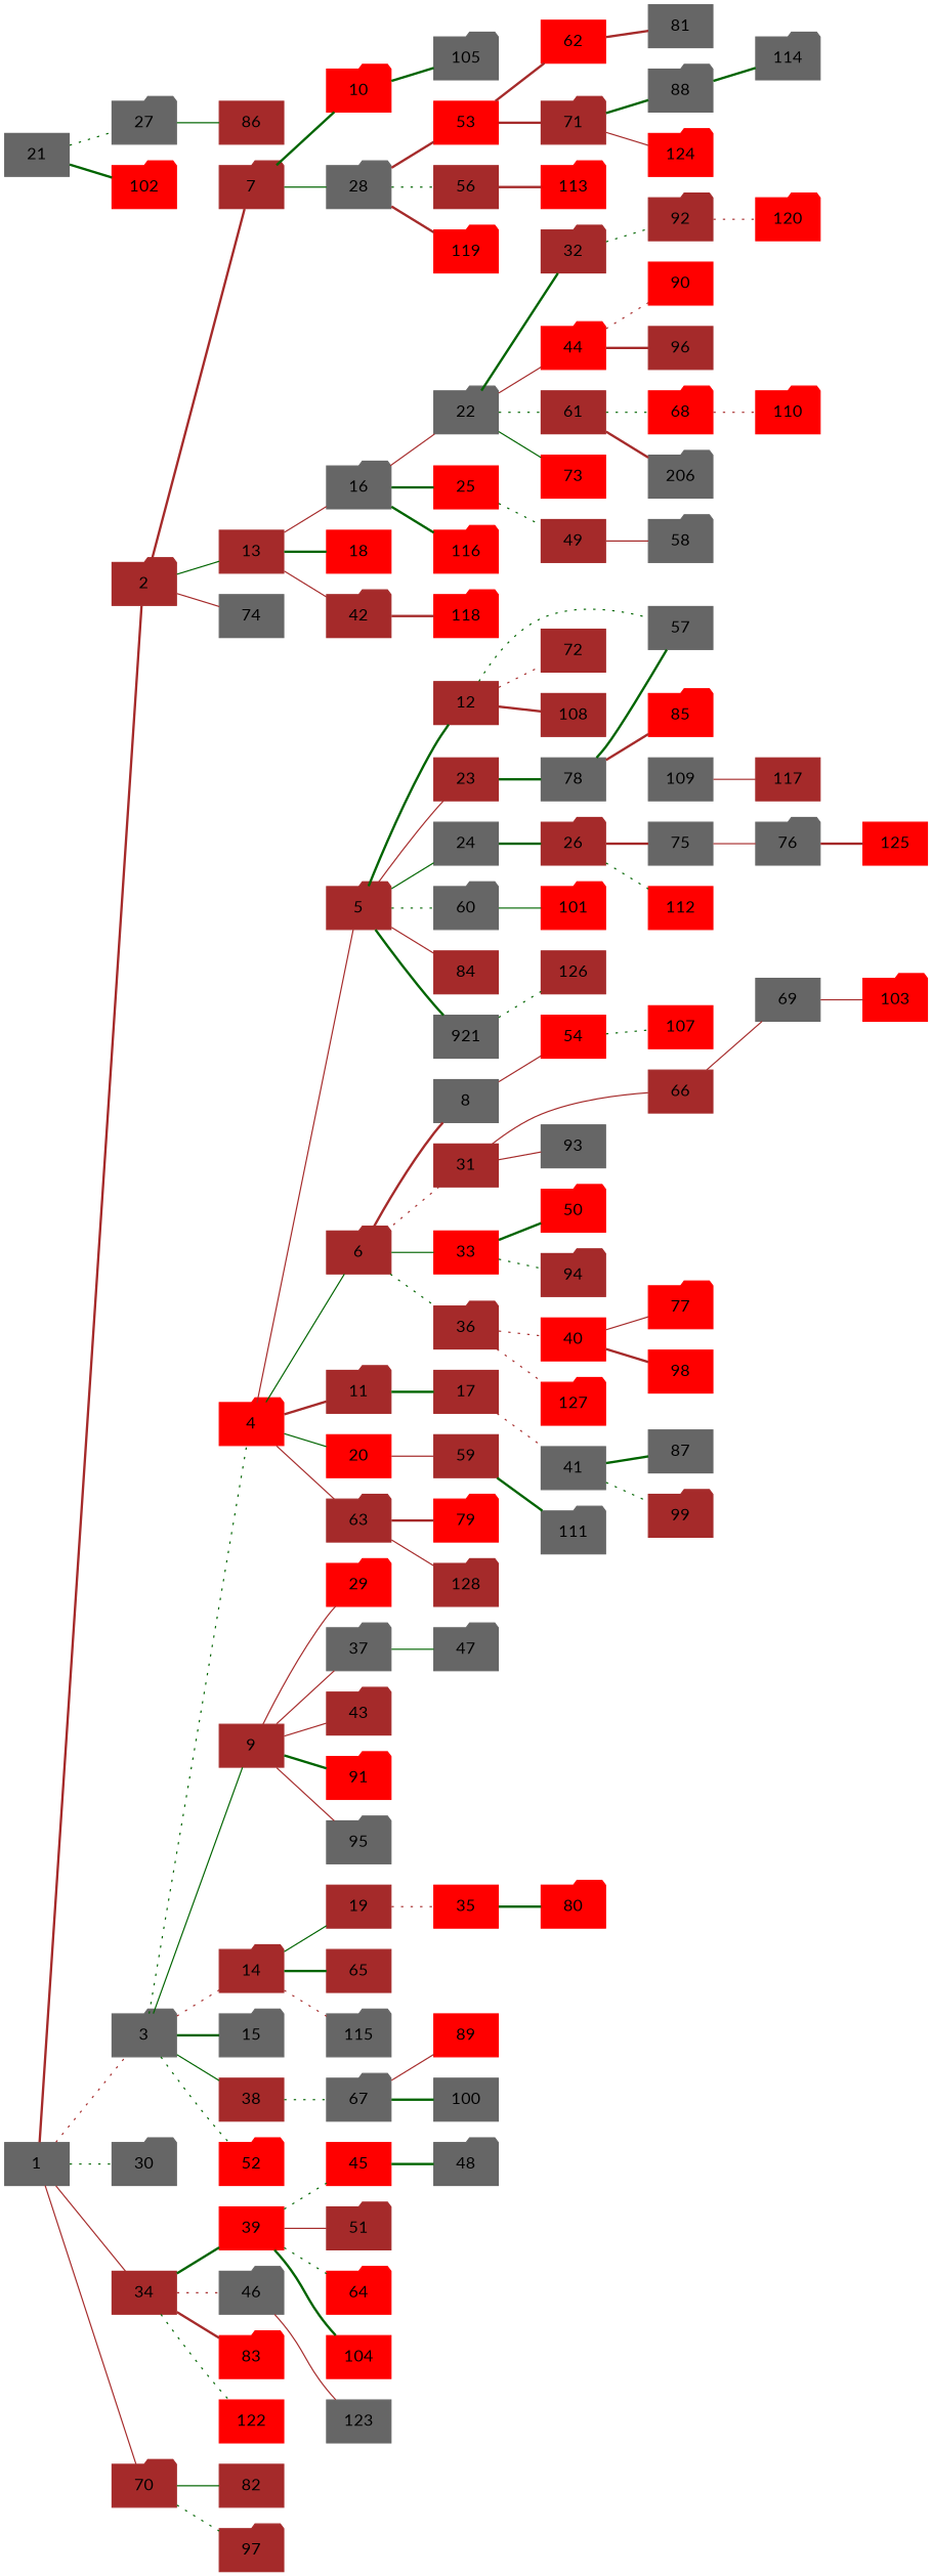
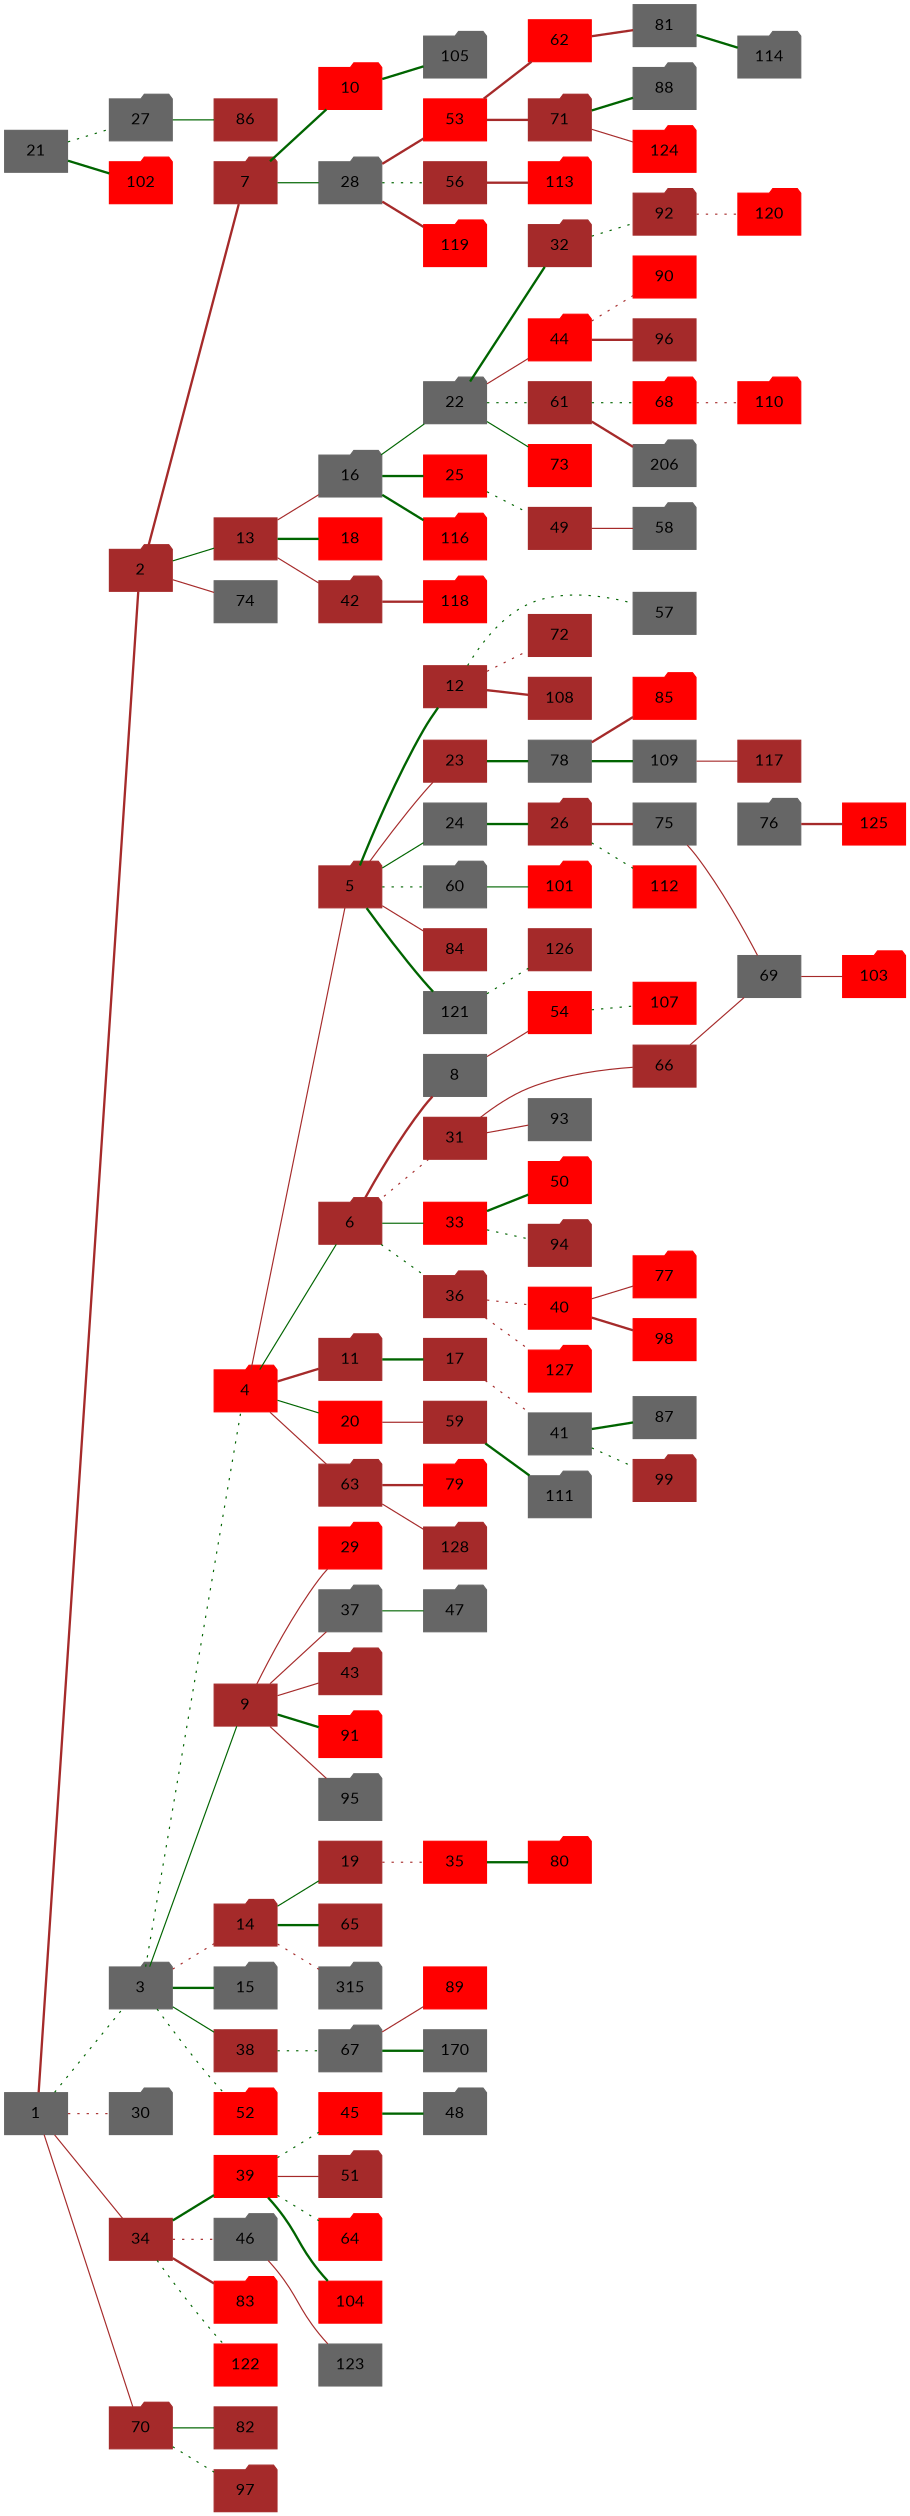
  graph {
    fontname=Lato
    rankdir=LR
    node [color=red fontname=Lato shape=folder style=filled]
    edge [color=brown fontname=Lato style=bold]
    1 [color=gray40 shape=box]
    2 [color=brown]
    3 [color=gray40]
    30 [color=gray40]
    34 [color=brown shape=box]
    70 [color=brown]
    7 [color=brown]
    13 [color=brown shape=box]
    74 [color=gray40 shape=box]
    4
    9 [color=brown shape=box]
    14 [color=brown]
    15 [color=gray40]
    38 [color=brown shape=box]
    52
    39 [shape=box]
    46 [color=gray40]
    83
    122 [shape=box]
    82 [color=brown shape=box]
    97 [color=brown]
    10
    28 [color=gray40]
    16 [color=gray40]
    18 [shape=box]
    42 [color=brown]
    5 [color=brown]
    6 [color=brown]
    11 [color=brown]
    20 [shape=box]
    63 [color=brown]
    29
    37 [color=gray40]
    43 [color=brown]
    91
    95 [color=gray40]
    19 [color=brown shape=box]
    65 [color=brown shape=box]
-   115 [color=gray40]
+   115 [color=gray40 label=315]
    67 [color=gray40]
    12 [color=brown shape=box]
    23 [color=brown shape=box]
    24 [color=gray40 shape=box]
    60 [color=gray40]
    84 [color=brown shape=box]
-   121 [color=gray40 shape=box label=921]
+   121 [color=gray40 shape=box]
    8 [color=gray40 shape=box]
    31 [color=brown shape=box]
    33 [shape=box]
    36 [color=brown]
    17 [color=brown shape=box]
    59 [color=brown shape=box]
    79
    128 [color=brown]
    57 [color=gray40 shape=box]
    72 [color=brown shape=box]
    108 [color=brown shape=box]
    78 [color=gray40 shape=box]
    26 [color=brown]
    101
    126 [color=brown shape=box]
    54 [shape=box]
    66 [color=brown shape=box]
    93 [color=gray40 shape=box]
    50
    94 [color=brown]
    40 [shape=box]
    127
    105 [color=gray40]
    53 [shape=box]
    56 [color=brown shape=box]
    119
    21 [color=gray40 shape=box]
    27 [color=gray40]
    102
    107 [shape=box]
    47 [color=gray40]
    41 [color=gray40 shape=box]
    22 [color=gray40]
    25 [shape=box]
    116
    118
    35 [shape=box]
    32 [color=brown]
    44
    61 [color=brown shape=box]
    73 [shape=box]
    49 [color=brown shape=box]
    87 [color=gray40 shape=box]
    99 [color=brown]
    80
    111 [color=gray40]
    86 [color=brown shape=box]
    92 [color=brown]
    90 [shape=box]
    96 [color=brown shape=box]
    68
    n98 [color=gray40 label=206]
    85
    109 [color=gray40 shape=box]
    75 [color=gray40 shape=box]
    112 [shape=box]
    58 [color=gray40]
    76 [color=gray40]
    62 [shape=box]
    71 [color=brown]
    113
    69 [color=gray40 shape=box]
    120
    45 [shape=box]
    51 [color=brown]
    64
    104 [shape=box]
    123 [color=gray40 shape=box]
    77
    98 [shape=box]
    89 [shape=box]
-   100 [color=gray40 shape=box]
+   100 [color=gray40 shape=box label=170]
    48 [color=gray40]
    81 [color=gray40 shape=box]
    88 [color=gray40]
    124
    110
    114 [color=gray40]
    103
    125 [shape=box]
    117 [color=brown shape=box]
    1 -- 2
-   1 -- 3 [style=dotted]
-   1 -- 30 [color=darkgreen style=dotted]
+   1 -- 3 [color=darkgreen style=dotted]
+   1 -- 30 [style=dotted]
    1 -- 34 [style=solid]
    1 -- 70 [style=solid]
    2 -- 7
    2 -- 13 [color=darkgreen style=solid]
    2 -- 74 [style=solid]
    3 -- 4 [color=darkgreen style=dotted]
    3 -- 9 [color=darkgreen style=solid]
    3 -- 14 [style=dotted]
    3 -- 15 [color=darkgreen]
    3 -- 38 [color=darkgreen style=solid]
    3 -- 52 [color=darkgreen style=dotted]
    34 -- 39 [color=darkgreen]
    34 -- 46 [style=dotted]
    34 -- 83
    34 -- 122 [color=darkgreen style=dotted]
    70 -- 82 [color=darkgreen style=solid]
    70 -- 97 [color=darkgreen style=dotted]
    7 -- 10 [color=darkgreen]
    7 -- 28 [color=darkgreen style=solid]
    13 -- 16 [style=solid]
    13 -- 18 [color=darkgreen]
    13 -- 42 [style=solid]
    4 -- 5 [style=solid]
    4 -- 6 [color=darkgreen style=solid]
    4 -- 11
    4 -- 20 [color=darkgreen style=solid]
    4 -- 63 [style=solid]
    9 -- 29 [style=solid]
    9 -- 37 [style=solid]
    9 -- 43 [style=solid]
    9 -- 91 [color=darkgreen]
    9 -- 95 [style=solid]
    14 -- 19 [color=darkgreen style=solid]
    14 -- 65 [color=darkgreen]
    14 -- 115 [style=dotted]
    38 -- 67 [color=darkgreen style=dotted]
    39 -- 45 [color=darkgreen style=dotted]
    39 -- 51 [style=solid]
    39 -- 64 [color=darkgreen style=dotted]
    39 -- 104 [color=darkgreen]
    46 -- 123 [style=solid]
    10 -- 105 [color=darkgreen]
    28 -- 53
    28 -- 56 [color=darkgreen style=dotted]
    28 -- 119
-   16 -- 22 [style=solid]
+   16 -- 22 [color=darkgreen style=solid]
    16 -- 25 [color=darkgreen]
    16 -- 116 [color=darkgreen]
    42 -- 118
    5 -- 12 [color=darkgreen]
    5 -- 23 [style=solid]
    5 -- 24 [color=darkgreen style=solid]
    5 -- 60 [color=darkgreen style=dotted]
    5 -- 84 [style=solid]
    5 -- 121 [color=darkgreen]
    6 -- 8
    6 -- 31 [style=dotted]
    6 -- 33 [color=darkgreen style=solid]
    6 -- 36 [color=darkgreen style=dotted]
    11 -- 17 [color=darkgreen]
    20 -- 59 [style=solid]
    63 -- 79
    63 -- 128 [style=solid]
    37 -- 47 [color=darkgreen style=solid]
    19 -- 35 [style=dotted]
    67 -- 89 [style=solid]
    67 -- 100 [color=darkgreen]
    12 -- 57 [color=darkgreen style=dotted]
    12 -- 72 [style=dotted]
    12 -- 108
    23 -- 78 [color=darkgreen]
    24 -- 26 [color=darkgreen]
    60 -- 101 [color=darkgreen style=solid]
    121 -- 126 [color=darkgreen style=dotted]
    8 -- 54 [style=solid]
    31 -- 66 [style=solid]
    31 -- 93 [style=solid]
    33 -- 50 [color=darkgreen]
    33 -- 94 [color=darkgreen style=dotted]
    36 -- 40 [style=dotted]
    36 -- 127 [style=dotted]
    17 -- 41 [style=dotted]
    59 -- 111 [color=darkgreen]
    78 -- 85
-   78 -- 57 [color=darkgreen]
+   78 -- 109 [color=darkgreen]
    26 -- 75
    26 -- 112 [color=darkgreen style=dotted]
    54 -- 107 [color=darkgreen style=dotted]
    66 -- 69 [style=solid]
    40 -- 77 [style=solid]
    40 -- 98
    53 -- 62
    53 -- 71
    56 -- 113
    21 -- 27 [color=darkgreen style=dotted]
    21 -- 102 [color=darkgreen]
    27 -- 86 [color=darkgreen style=solid]
    41 -- 87 [color=darkgreen]
    41 -- 99 [color=darkgreen style=dotted]
    22 -- 32 [color=darkgreen]
    22 -- 44 [style=solid]
    22 -- 61 [color=darkgreen style=dotted]
    22 -- 73 [color=darkgreen style=solid]
    25 -- 49 [color=darkgreen style=dotted]
    35 -- 80 [color=darkgreen]
    32 -- 92 [color=darkgreen style=dotted]
    44 -- 90 [style=dotted]
    44 -- 96
    61 -- 68 [color=darkgreen style=dotted]
    61 -- n98
    49 -- 58 [style=solid]
    92 -- 120 [style=dotted]
    68 -- 110 [style=dotted]
    109 -- 117 [style=solid]
-   75 -- 76 [style=solid]
+   75 -- 69 [style=solid]
    76 -- 125
    62 -- 81
    71 -- 88 [color=darkgreen]
    71 -- 124 [style=solid]
    69 -- 103 [style=solid]
    45 -- 48 [color=darkgreen]
-   88 -- 114 [color=darkgreen]
+   81 -- 114 [color=darkgreen]
  }
